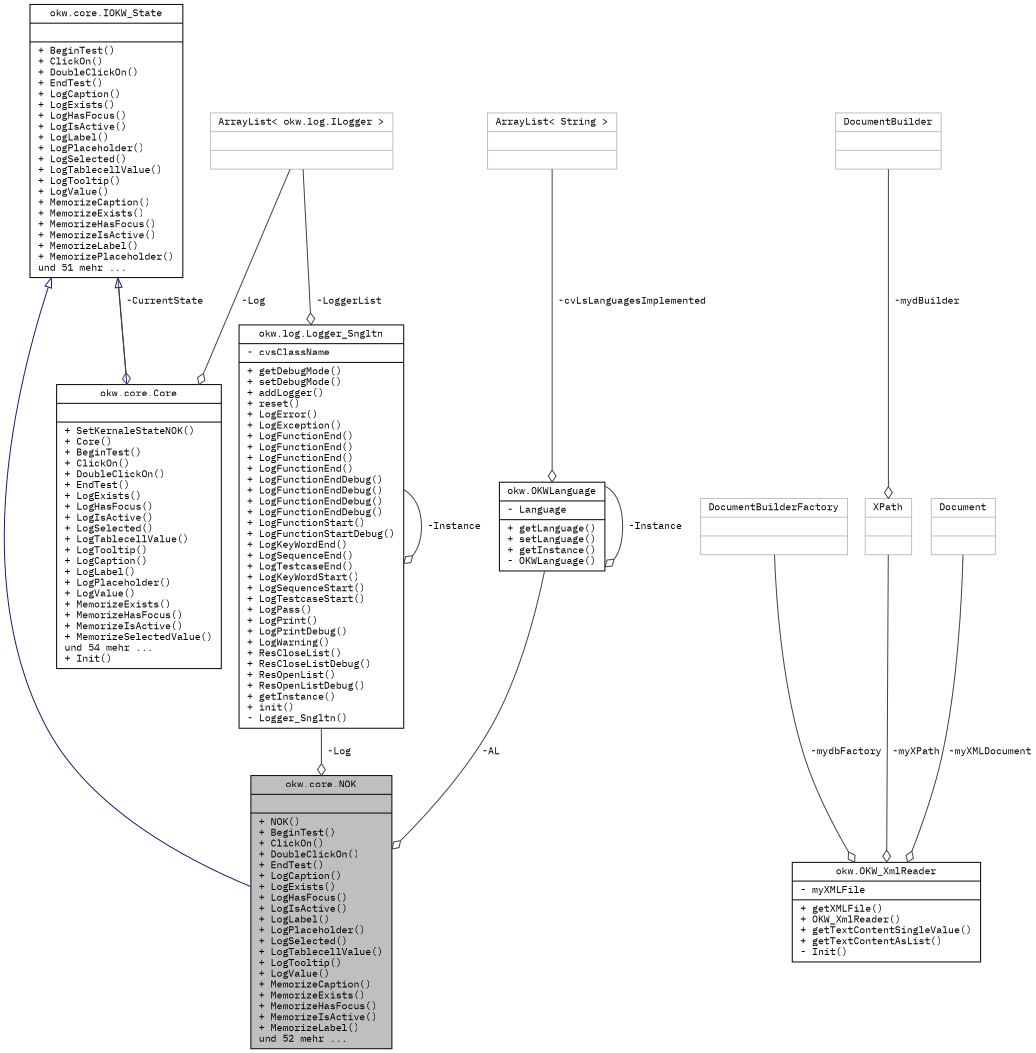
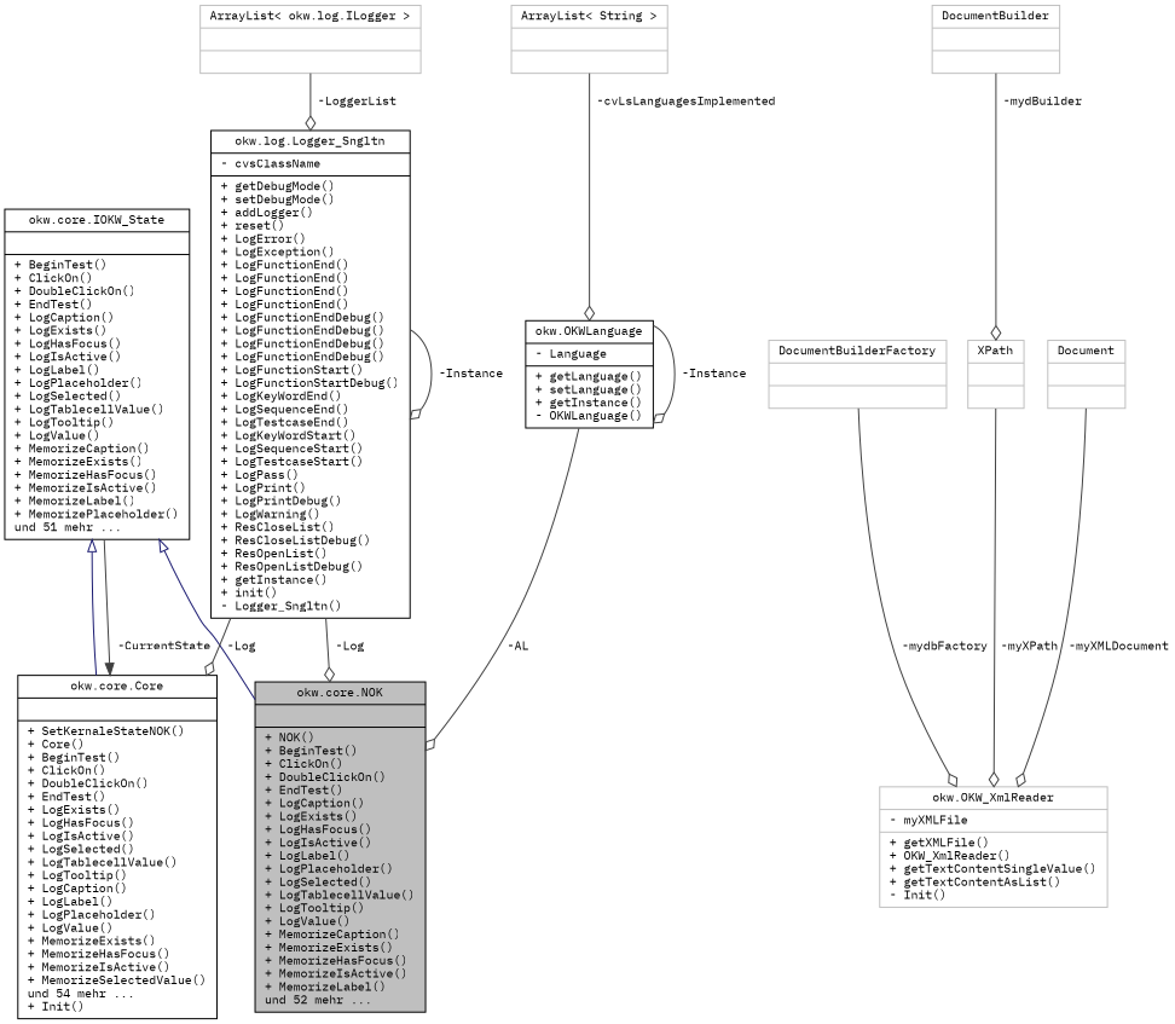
  digraph {
    fontname="IBM Plex Mono"
    node [color=black fillcolor=white fontname="IBM Plex Mono" fontsize=10 shape=record style=filled]
    edge [color=grey25 fontname="IBM Plex Mono" fontsize=10 labelfontname=Helvetica labelfontsize=10 style=solid arrowhead=odiamond]
    n1 [fillcolor=grey75 fontcolor=black height=0.2 label="{okw.core.NOK\n||+ NOK()\l+ BeginTest()\l+ ClickOn()\l+ DoubleClickOn()\l+ EndTest()\l+ LogCaption()\l+ LogExists()\l+ LogHasFocus()\l+ LogIsActive()\l+ LogLabel()\l+ LogPlaceholder()\l+ LogSelected()\l+ LogTablecellValue()\l+ LogTooltip()\l+ LogValue()\l+ MemorizeCaption()\l+ MemorizeExists()\l+ MemorizeHasFocus()\l+ MemorizeIsActive()\l+ MemorizeLabel()\lund 52 mehr ...\l}" width=0.4]
    n2 [height=0.2 label="{okw.core.IOKW_State\n||+ BeginTest()\l+ ClickOn()\l+ DoubleClickOn()\l+ EndTest()\l+ LogCaption()\l+ LogExists()\l+ LogHasFocus()\l+ LogIsActive()\l+ LogLabel()\l+ LogPlaceholder()\l+ LogSelected()\l+ LogTablecellValue()\l+ LogTooltip()\l+ LogValue()\l+ MemorizeCaption()\l+ MemorizeExists()\l+ MemorizeHasFocus()\l+ MemorizeIsActive()\l+ MemorizeLabel()\l+ MemorizePlaceholder()\lund 51 mehr ...\l}" width=0.4]
    n3 [height=0.2 label="{okw.core.Core\n||+ SetKernaleStateNOK()\l+ Core()\l+ BeginTest()\l+ ClickOn()\l+ DoubleClickOn()\l+ EndTest()\l+ LogExists()\l+ LogHasFocus()\l+ LogIsActive()\l+ LogSelected()\l+ LogTablecellValue()\l+ LogTooltip()\l+ LogCaption()\l+ LogLabel()\l+ LogPlaceholder()\l+ LogValue()\l+ MemorizeExists()\l+ MemorizeHasFocus()\l+ MemorizeIsActive()\l+ MemorizeSelectedValue()\lund 54 mehr ...\l+ Init()\l}" width=0.4]
    n4 [height=0.2 label="{okw.OKWLanguage\n|- Language\l|+ getLanguage()\l+ setLanguage()\l+ getInstance()\l- OKWLanguage()\l}" width=0.4]
    n5 [color=grey75 height=0.2 label="{ArrayList\< String \>\n||}" width=0.4]
-   n6 [height=0.2 label="{okw.OKW_XmlReader\n|- myXMLFile\l|+ getXMLFile()\l+ OKW_XmlReader()\l+ getTextContentSingleValue()\l+ getTextContentAsList()\l- Init()\l}" width=0.4]
+   n6 [color=grey75 height=0.2 label="{okw.OKW_XmlReader\n|- myXMLFile\l|+ getXMLFile()\l+ OKW_XmlReader()\l+ getTextContentSingleValue()\l+ getTextContentAsList()\l- Init()\l}" width=0.4]
    n7 [color=grey75 height=0.2 label="{DocumentBuilderFactory\n||}" width=0.4]
    n8 [color=grey75 height=0.2 label="{XPath\n||}" width=0.4]
    n9 [color=grey75 height=0.2 label="{DocumentBuilder\n||}" width=0.4]
    n10 [color=grey75 height=0.2 label="{Document\n||}" width=0.4]
    n11 [height=0.2 label="{okw.log.Logger_Sngltn\n|- cvsClassName\l|+ getDebugMode()\l+ setDebugMode()\l+ addLogger()\l+ reset()\l+ LogError()\l+ LogException()\l+ LogFunctionEnd()\l+ LogFunctionEnd()\l+ LogFunctionEnd()\l+ LogFunctionEnd()\l+ LogFunctionEndDebug()\l+ LogFunctionEndDebug()\l+ LogFunctionEndDebug()\l+ LogFunctionEndDebug()\l+ LogFunctionStart()\l+ LogFunctionStartDebug()\l+ LogKeyWordEnd()\l+ LogSequenceEnd()\l+ LogTestcaseEnd()\l+ LogKeyWordStart()\l+ LogSequenceStart()\l+ LogTestcaseStart()\l+ LogPass()\l+ LogPrint()\l+ LogPrintDebug()\l+ LogWarning()\l+ ResCloseList()\l+ ResCloseListDebug()\l+ ResOpenList()\l+ ResOpenListDebug()\l+ getInstance()\l+ init()\l- Logger_Sngltn()\l}" width=0.4]
    n12 [color=grey75 height=0.2 label="{ArrayList\< okw.log.ILogger \>\n||}" width=0.4]
    n2 -> n1 [arrowtail=onormal color=midnightblue dir=back arrowhead=""]
    n2 -> n3 [arrowtail=onormal color=midnightblue dir=back arrowhead=""]
-   n2 -> n3 [label=" -CurrentState"]
+   n2 -> n3 [arrowhead=normal label=" -CurrentState"]
    n4 -> n1 [label=" -AL"]
    n4 -> n4 [label=" -Instance"]
    n5 -> n4 [label=" -cvLsLanguagesImplemented"]
    n7 -> n6 [label=" -mydbFactory"]
    n8 -> n6 [label=" -myXPath"]
    n9 -> n8 [label=" -mydBuilder"]
    n10 -> n6 [label=" -myXMLDocument"]
    n11 -> n1 [label=" -Log"]
-   n12 -> n3 [label=" -Log"]
+   n11 -> n3 [label=" -Log"]
    n11 -> n11 [label=" -Instance"]
    n12 -> n11 [label=" -LoggerList"]
  }
